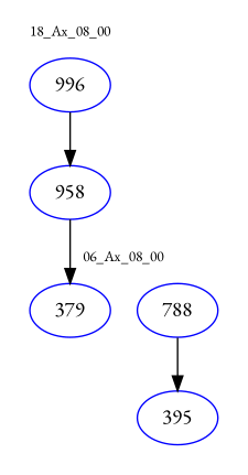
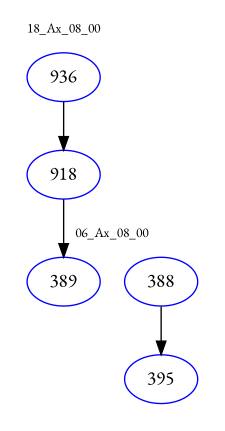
  digraph {
    fontname="EB Garamond"
    node [color=blue fontname="EB Garamond"]
    edge [color=black fontname="EB Garamond"]
-   n1 [label=788]
-   n2 [label=379]
+   n1 [label=388]
+   n2 [label=389]
    n3 [label=395]
-   n4 [label=996]
-   n5 [label=958]
+   n4 [label=936]
+   n5 [label=918]
    subgraph cluster_1 {
      color=white
      fontsize=10
      label="06_Ax_08_00"
      n1
      n2
      n3
    }
    subgraph cluster_2 {
      color=white
      fontsize=10
      label="18_Ax_08_00"
      n4
      n5
    }
    n1 -> n3
    n4 -> n5
    n5 -> n2
  }
